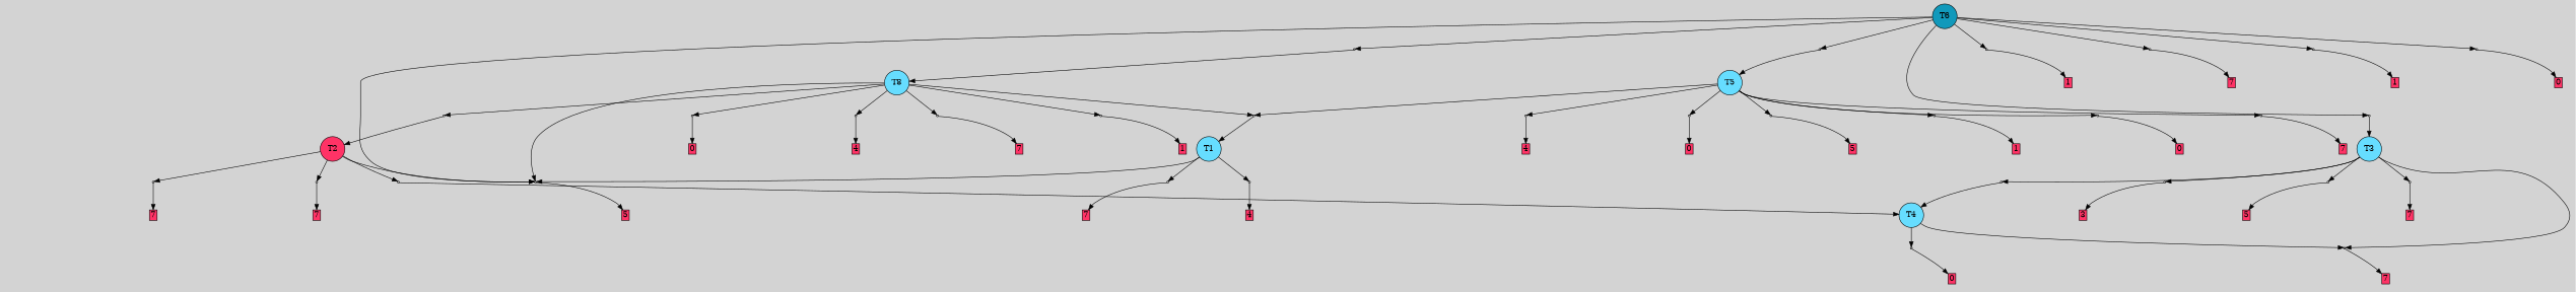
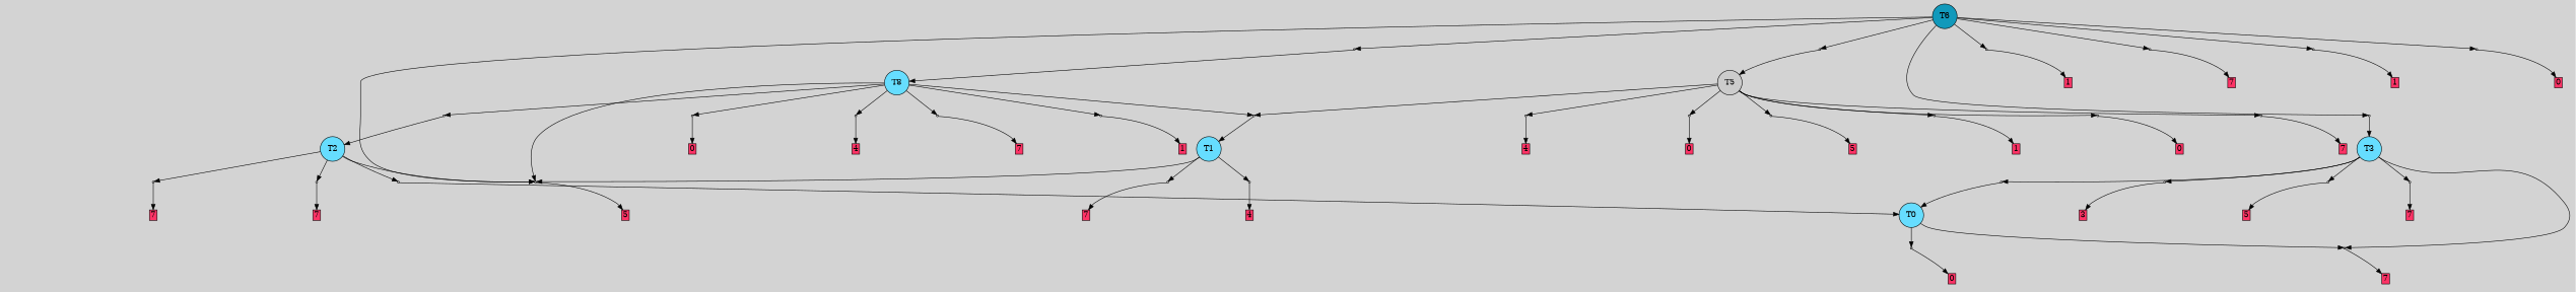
  digraph {
    bgcolor=lightgray
    node [shape=box style=filled]
    T6 [fillcolor="#1199bb" shape=circle]
    P3 [fillcolor="#cccccc" shape=point]
    P24 [fillcolor="#cccccc" shape=point]
    P25 [fillcolor="#cccccc" shape=point]
    P26 [fillcolor="#cccccc" shape=point]
    P27 [fillcolor="#cccccc" shape=point]
    P28 [fillcolor="#cccccc" shape=point]
    P29 [fillcolor="#cccccc" shape=point]
    P30 [fillcolor="#cccccc" shape=point]
-   T0 [fillcolor="#66ddff" shape=circle label=T4]
+   T0 [fillcolor="#66ddff" shape=circle]
    P0 [fillcolor="#cccccc" shape=point]
    P1 [fillcolor="#cccccc" shape=point]
    n13 [label="0|0&0|7#3|1#0|4#3|6#2|3#4|6&#92;n" style=invis]
    n14 [fillcolor="#ff3366" height=0 label=0 margin=0.03 width=0]
    n15 [label="4|0&3|2#4|0#4|1#4|1#2|6#0|6&#92;n" style=invis]
    n16 [fillcolor="#ff3366" height=0 label=7 margin=0.03 width=0]
    T1 [fillcolor="#66ddff" shape=circle]
    P2 [fillcolor="#cccccc" shape=point]
    P4 [fillcolor="#cccccc" shape=point]
    n20 [label="8|0&1|4#4|7#3|1#0|4#4|0#2|4&#92;n" style=invis]
    n21 [fillcolor="#ff3366" height=0 label=4 margin=0.03 width=0]
    n22 [label="2|0&4|3#3|2#2|1#3|2#0|0#3|4&#92;n" style=invis]
    n23 [fillcolor="#ff3366" height=0 label=5 margin=0.03 width=0]
    n24 [label="2|0&2|2#1|7#1|0#4|5#3|1#0|1&#92;n" style=invis]
    n25 [fillcolor="#ff3366" height=0 label=7 margin=0.03 width=0]
-   T2 [fillcolor="#ff3366" shape=circle]
+   T2 [fillcolor="#66ddff" shape=circle]
    P5 [fillcolor="#cccccc" shape=point]
    P6 [fillcolor="#cccccc" shape=point]
    P7 [fillcolor="#cccccc" shape=point]
    n30 [label="2|0&3|4#1|1#1|3#2|7#0|0#3|0&#92;n" style=invis]
    n31 [label="1|0&1|0#1|5#0|3#0|4#0|0#3|7&#92;n" style=invis]
    n32 [fillcolor="#ff3366" height=0 label=7 margin=0.03 width=0]
    n33 [label="8|0&4|4#3|6#3|7#0|1#3|1#2|1&#92;n" style=invis]
    n34 [fillcolor="#ff3366" height=0 label=7 margin=0.03 width=0]
    T3 [fillcolor="#66ddff" shape=circle]
    P8 [fillcolor="#cccccc" shape=point]
    P9 [fillcolor="#cccccc" shape=point]
    P10 [fillcolor="#cccccc" shape=point]
    P11 [fillcolor="#cccccc" shape=point]
    n40 [label="4|1&1|0#3|5#0|1#4|7#3|2#2|3&#92;n7|0&0|1#1|3#2|3#1|0#1|7#1|0&#92;n" style=invis]
    n41 [fillcolor="#ff3366" height=0 label=3 margin=0.03 width=0]
    n42 [label="2|0&4|3#3|2#2|1#3|2#0|0#3|4&#92;n" style=invis]
    n43 [fillcolor="#ff3366" height=0 label=5 margin=0.03 width=0]
    n44 [label="1|0&1|0#1|5#0|3#0|4#0|0#3|7&#92;n" style=invis]
    n45 [fillcolor="#ff3366" height=0 label=7 margin=0.03 width=0]
    n46 [label="2|0&3|4#1|1#2|3#2|7#0|0#3|0&#92;n" style=invis]
    n47 [fillcolor="#66ddff" label=T8 shape=circle]
    P12 [fillcolor="#cccccc" shape=point]
    P13 [fillcolor="#cccccc" shape=point]
    P14 [fillcolor="#cccccc" shape=point]
    P15 [fillcolor="#cccccc" shape=point]
    P16 [fillcolor="#cccccc" shape=point]
    P17 [fillcolor="#cccccc" shape=point]
    n54 [label="2|0&4|3#3|7#2|1#3|2#0|0#3|4&#92;n" style=invis]
    n55 [fillcolor="#ff3366" height=0 label=7 margin=0.03 width=0]
    n56 [label="6|0&3|1#0|1#0|4#1|0#0|4#1|3&#92;n" style=invis]
    n57 [fillcolor="#ff3366" height=0 label=1 margin=0.03 width=0]
    n58 [label="8|0&1|4#4|7#3|1#0|4#1|0#2|4&#92;n" style=invis]
    n59 [label="0|6&0|7#3|6#0|5#1|5#1|7#1|0&#92;n8|0&1|4#4|7#3|1#0|6#4|0#2|4&#92;n" style=invis]
    n60 [label="4|0&4|3#2|1#3|0#0|4#4|5#1|6&#92;n" style=invis]
    n61 [fillcolor="#ff3366" height=0 label=0 margin=0.03 width=0]
    n62 [label="8|0&1|4#4|7#3|1#0|4#4|0#2|4&#92;n" style=invis]
    n63 [fillcolor="#ff3366" height=0 label=4 margin=0.03 width=0]
-   T5 [fillcolor="#66ddff" shape=circle]
+   T5 [fillcolor="#cccccc" shape=circle]
    P18 [fillcolor="#cccccc" shape=point]
    P19 [fillcolor="#cccccc" shape=point]
    P20 [fillcolor="#cccccc" shape=point]
    P21 [fillcolor="#cccccc" shape=point]
    P22 [fillcolor="#cccccc" shape=point]
    P23 [fillcolor="#cccccc" shape=point]
    n71 [label="2|0&3|1#4|0#2|2#1|7#3|2#0|3&#92;n" style=invis]
    n72 [fillcolor="#ff3366" height=0 label=1 margin=0.03 width=0]
    n73 [label="2|0&3|1#1|6#4|0#1|1#1|4#4|7&#92;n" style=invis]
    n74 [fillcolor="#ff3366" height=0 label=0 margin=0.03 width=0]
    n75 [label="2|0&4|3#3|7#2|1#3|2#0|0#3|4&#92;n" style=invis]
    n76 [fillcolor="#ff3366" height=0 label=7 margin=0.03 width=0]
    n77 [label="2|0&3|6#1|1#1|3#4|7#0|0#3|0&#92;n" style=invis]
    n78 [fillcolor="#ff3366" height=0 label=4 margin=0.03 width=0]
    n79 [label="2|0&1|6#3|5#0|0#0|3#3|6#4|0&#92;n" style=invis]
    n80 [fillcolor="#ff3366" height=0 label=0 margin=0.03 width=0]
    n81 [label="2|0&4|3#3|2#2|1#3|2#0|0#3|4&#92;n" style=invis]
    n82 [fillcolor="#ff3366" height=0 label=5 margin=0.03 width=0]
    n83 [label="6|4&1|5#1|4#4|0#1|2#1|6#3|2&#92;n3|0&0|4#1|3#1|1#4|1#3|2#4|2&#92;n" style=invis]
    n84 [label="2|0&3|6#1|6#4|0#1|4#3|1#4|7&#92;n" style=invis]
    n85 [label="2|0&4|5#3|6#2|3#0|4#2|4#4|1&#92;n" style=invis]
    n86 [label="2|0&3|1#4|0#2|2#1|7#3|2#0|7&#92;n" style=invis]
    n87 [fillcolor="#ff3366" height=0 label=1 margin=0.03 width=0]
    n88 [label="3|3&1|7#1|7#1|1#1|6#4|6#3|4&#92;n8|0&3|5#1|5#0|3#1|6#1|0#1|4&#92;n" style=invis]
    n89 [fillcolor="#ff3366" height=0 label=7 margin=0.03 width=0]
    n90 [label="1|0&1|4#1|1#4|7#0|3#1|0#4|4&#92;n" style=invis]
    n91 [fillcolor="#ff3366" height=0 label=1 margin=0.03 width=0]
    n92 [label="2|0&3|1#1|6#4|0#1|1#2|4#4|7&#92;n" style=invis]
    n93 [fillcolor="#ff3366" height=0 label=0 margin=0.03 width=0]
    subgraph sub_1 {
      rank=same
      T6
    }
    T6 -> P3
    T6 -> P24
    T6 -> P25
    T6 -> P26
    T6 -> P27
    T6 -> P28
    T6 -> P29
    T6 -> P30
    P3 -> n22 [style=invis]
    P3 -> n23
    P24 -> n47
    P24 -> n83 [style=invis]
    P25 -> T5
    P25 -> n84 [style=invis]
    P26 -> T3
    P26 -> n85 [style=invis]
    P27 -> n86 [style=invis]
    P27 -> n87
    P28 -> n88 [style=invis]
    P28 -> n89
    P29 -> n90 [style=invis]
    P29 -> n91
    P30 -> n92 [style=invis]
    P30 -> n93
    T0 -> P0
    T0 -> P1
    P0 -> n13 [style=invis]
    P0 -> n14
    P1 -> n15 [style=invis]
    P1 -> n16
    T1 -> P3
    T1 -> P2
    T1 -> P4
    P2 -> n20 [style=invis]
    P2 -> n21
    P4 -> n24 [style=invis]
    P4 -> n25
    T2 -> P3
    T2 -> P5
    T2 -> P6
    T2 -> P7
    P5 -> T0
    P5 -> n30 [style=invis]
    P6 -> n31 [style=invis]
    P6 -> n32
    P7 -> n33 [style=invis]
    P7 -> n34
    T3 -> P1
    T3 -> P8
    T3 -> P9
    T3 -> P10
    T3 -> P11
    P8 -> n40 [style=invis]
    P8 -> n41
    P9 -> n42 [style=invis]
    P9 -> n43
    P10 -> n44 [style=invis]
    P10 -> n45
    P11 -> T0
    P11 -> n46 [style=invis]
    n47 -> P3
    n47 -> P12
    n47 -> P13
    n47 -> P14
    n47 -> P15
    n47 -> P16
    n47 -> P17
    P12 -> n54 [style=invis]
    P12 -> n55
    P13 -> n56 [style=invis]
    P13 -> n57
    P14 -> T2
    P14 -> n58 [style=invis]
    P15 -> T1
    P15 -> n59 [style=invis]
    P16 -> n60 [style=invis]
    P16 -> n61
    P17 -> n62 [style=invis]
    P17 -> n63
    T5 -> P15
    T5 -> P18
    T5 -> P19
    T5 -> P20
    T5 -> P21
    T5 -> P22
    T5 -> P23
    P18 -> n71 [style=invis]
    P18 -> n72
    P19 -> n73 [style=invis]
    P19 -> n74
    P20 -> n75 [style=invis]
    P20 -> n76
    P21 -> n77 [style=invis]
    P21 -> n78
    P22 -> n79 [style=invis]
    P22 -> n80
    P23 -> n81 [style=invis]
    P23 -> n82
  }
